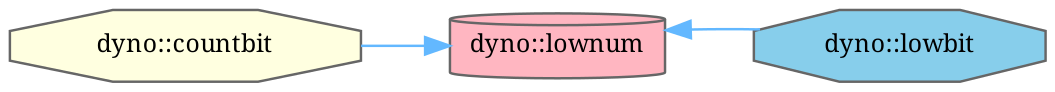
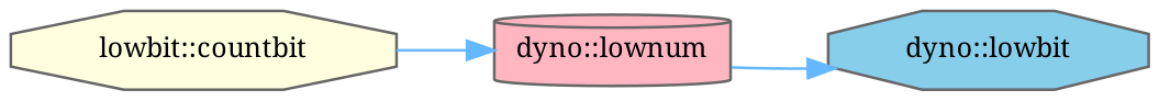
  digraph {
    fontname="Noto Serif"
    rankdir=RL
    node [color=grey40 fontname="Noto Serif" fontsize=10 shape=octagon style=filled]
    edge [color=steelblue1 dir=back fontname="Noto Serif" fontsize=10 labelfontname=Helvetica labelfontsize=10 style=solid]
    n1 [color=gray40 fillcolor=skyblue fontcolor=black height=0.2 label="dyno::lowbit" width=0.4]
    n2 [fillcolor=lightpink height=0.2 label="dyno::lownum" shape=cylinder width=0.4]
-   n3 [fillcolor=lightyellow height=0.2 label="dyno::countbit" width=0.4]
-   n2 -> n1
+   n3 [fillcolor=lightyellow height=0.2 label="lowbit::countbit" width=0.4]
+   n1 -> n2
    n2 -> n3
  }
